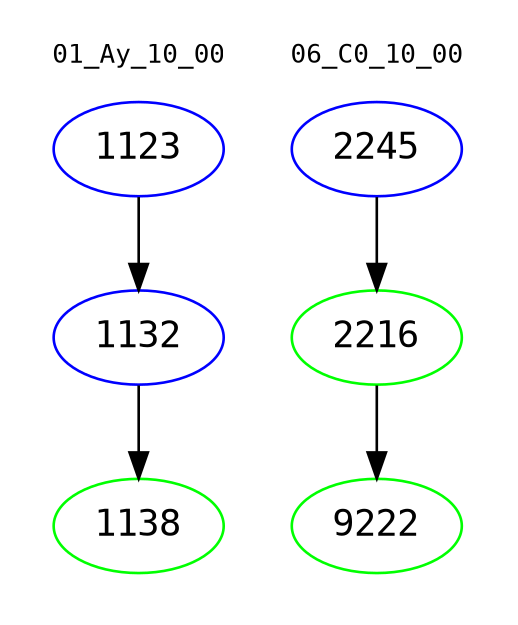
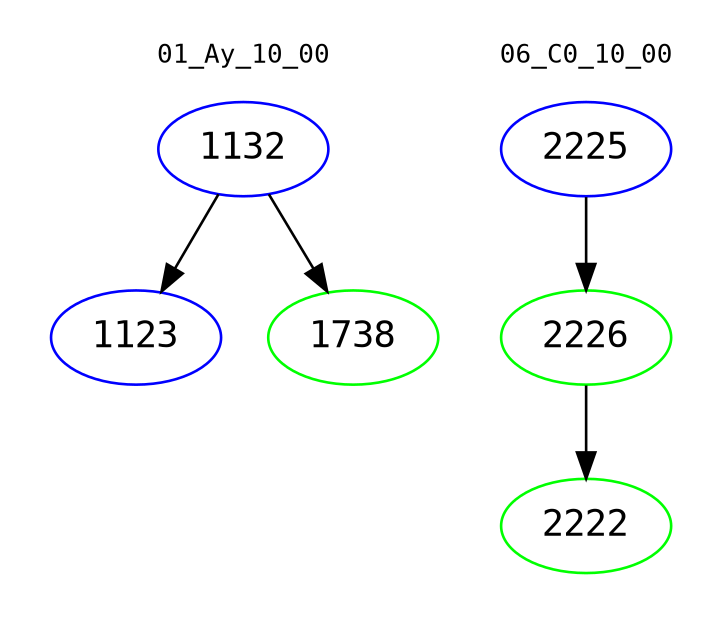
  digraph {
    fontname="DejaVu Sans Mono"
    node [color=blue fontname="DejaVu Sans Mono"]
    edge [color=black fontname="DejaVu Sans Mono"]
    n1 [label=1132]
    n2 [label=1123]
-   n3 [color=green label=1138]
-   n4 [color=green label=2216]
-   n5 [color=green label=9222]
-   n6 [label=2245]
+   n3 [color=green label=1738]
+   n4 [color=green label=2226]
+   n5 [color=green label=2222]
+   n6 [label=2225]
    subgraph cluster_1 {
      color=white
      fontsize=10
      label="01_Ay_10_00"
      n1
      n2
      n3
    }
    subgraph cluster_2 {
      color=white
      fontsize=10
      label="06_C0_10_00"
      n4
      n5
      n6
    }
-   n2 -> n1
+   n1 -> n2
    n1 -> n3
    n4 -> n5
    n6 -> n4
  }
